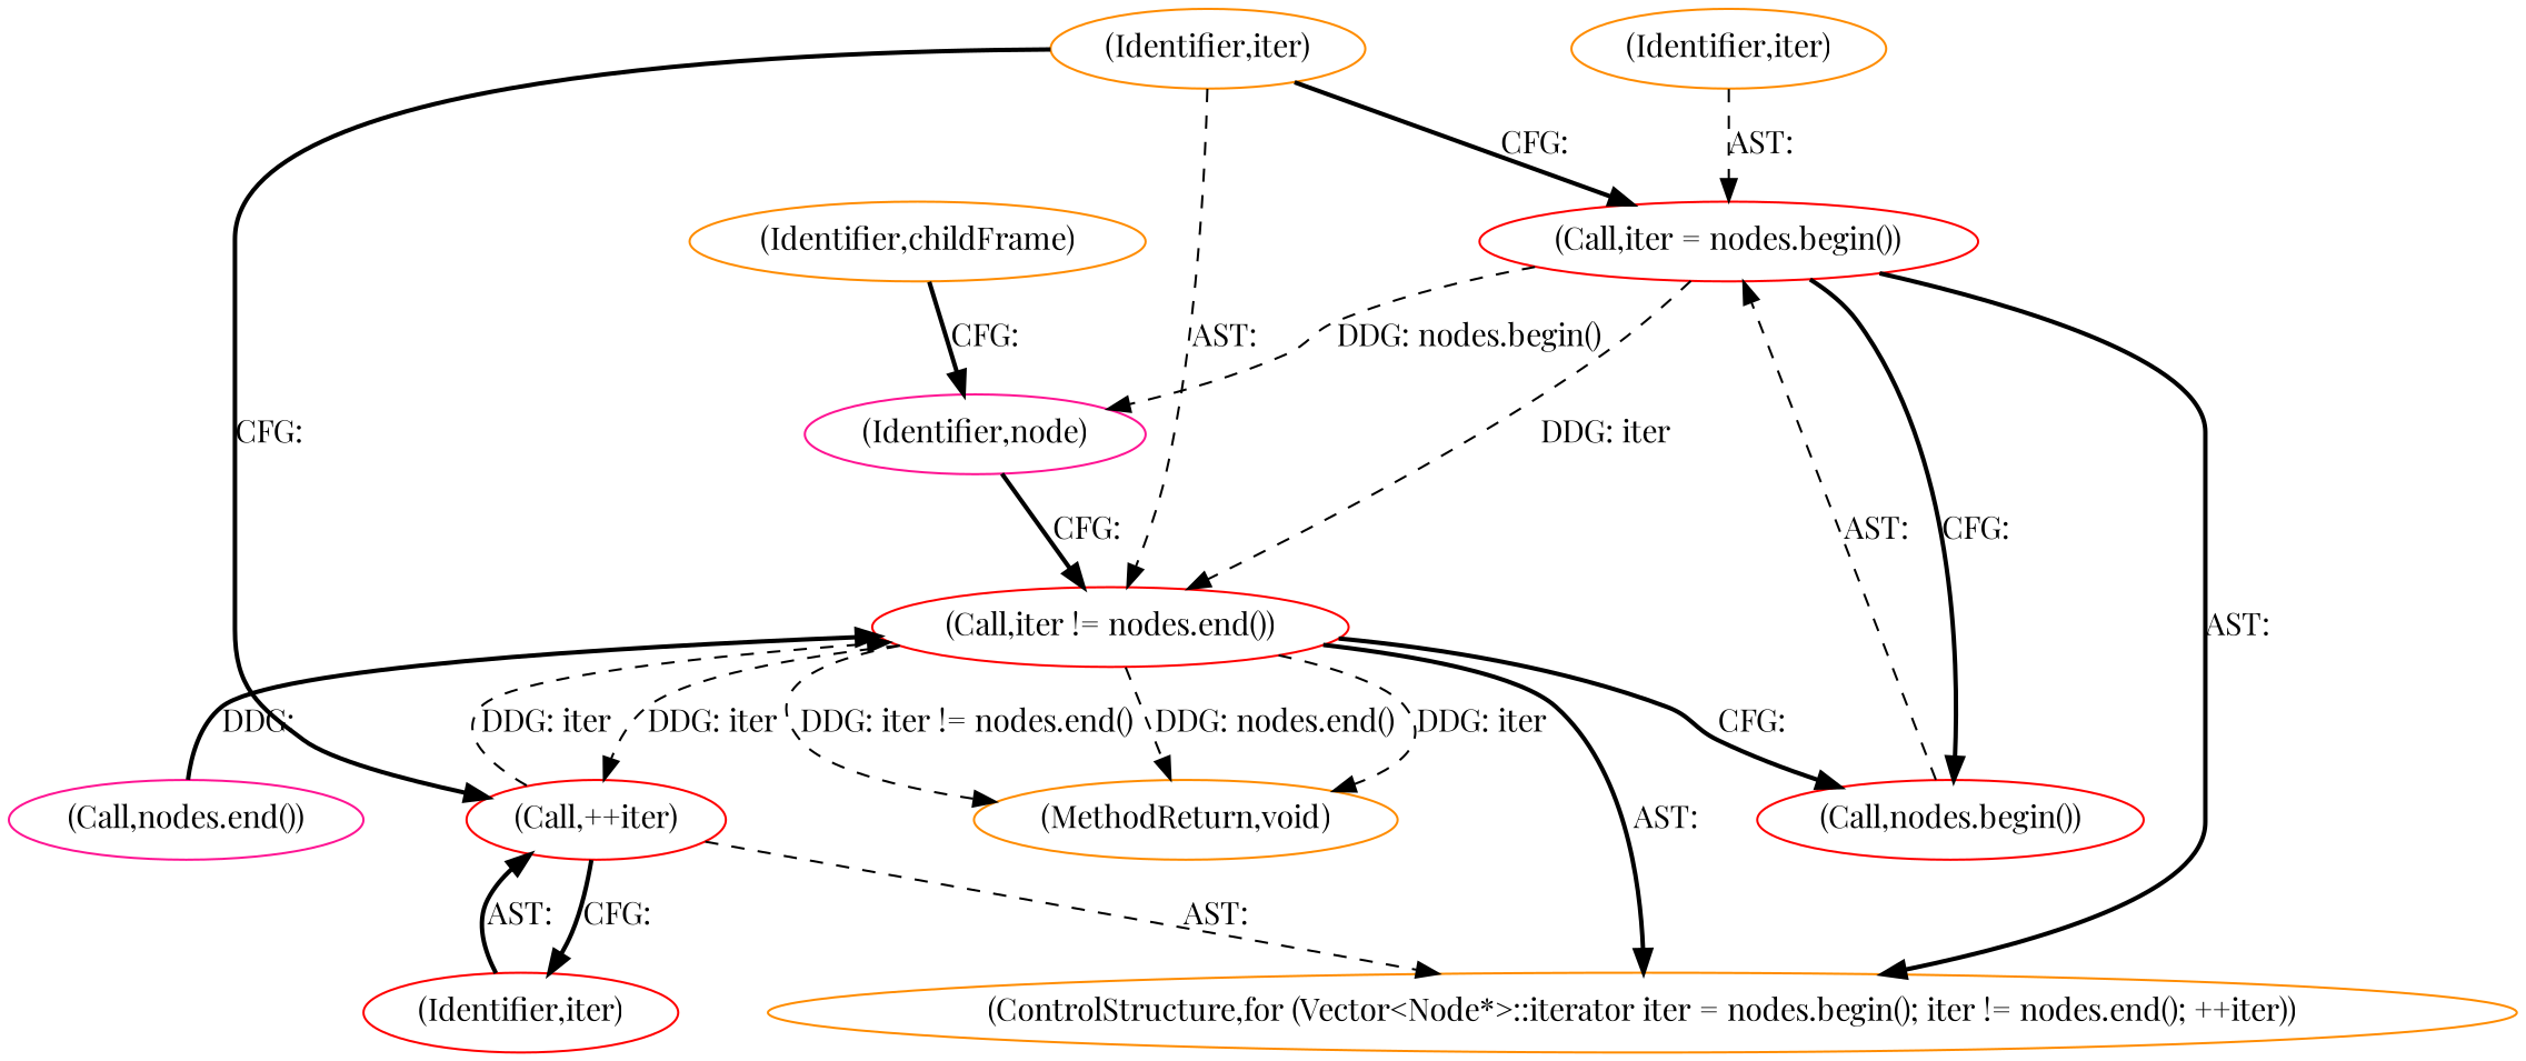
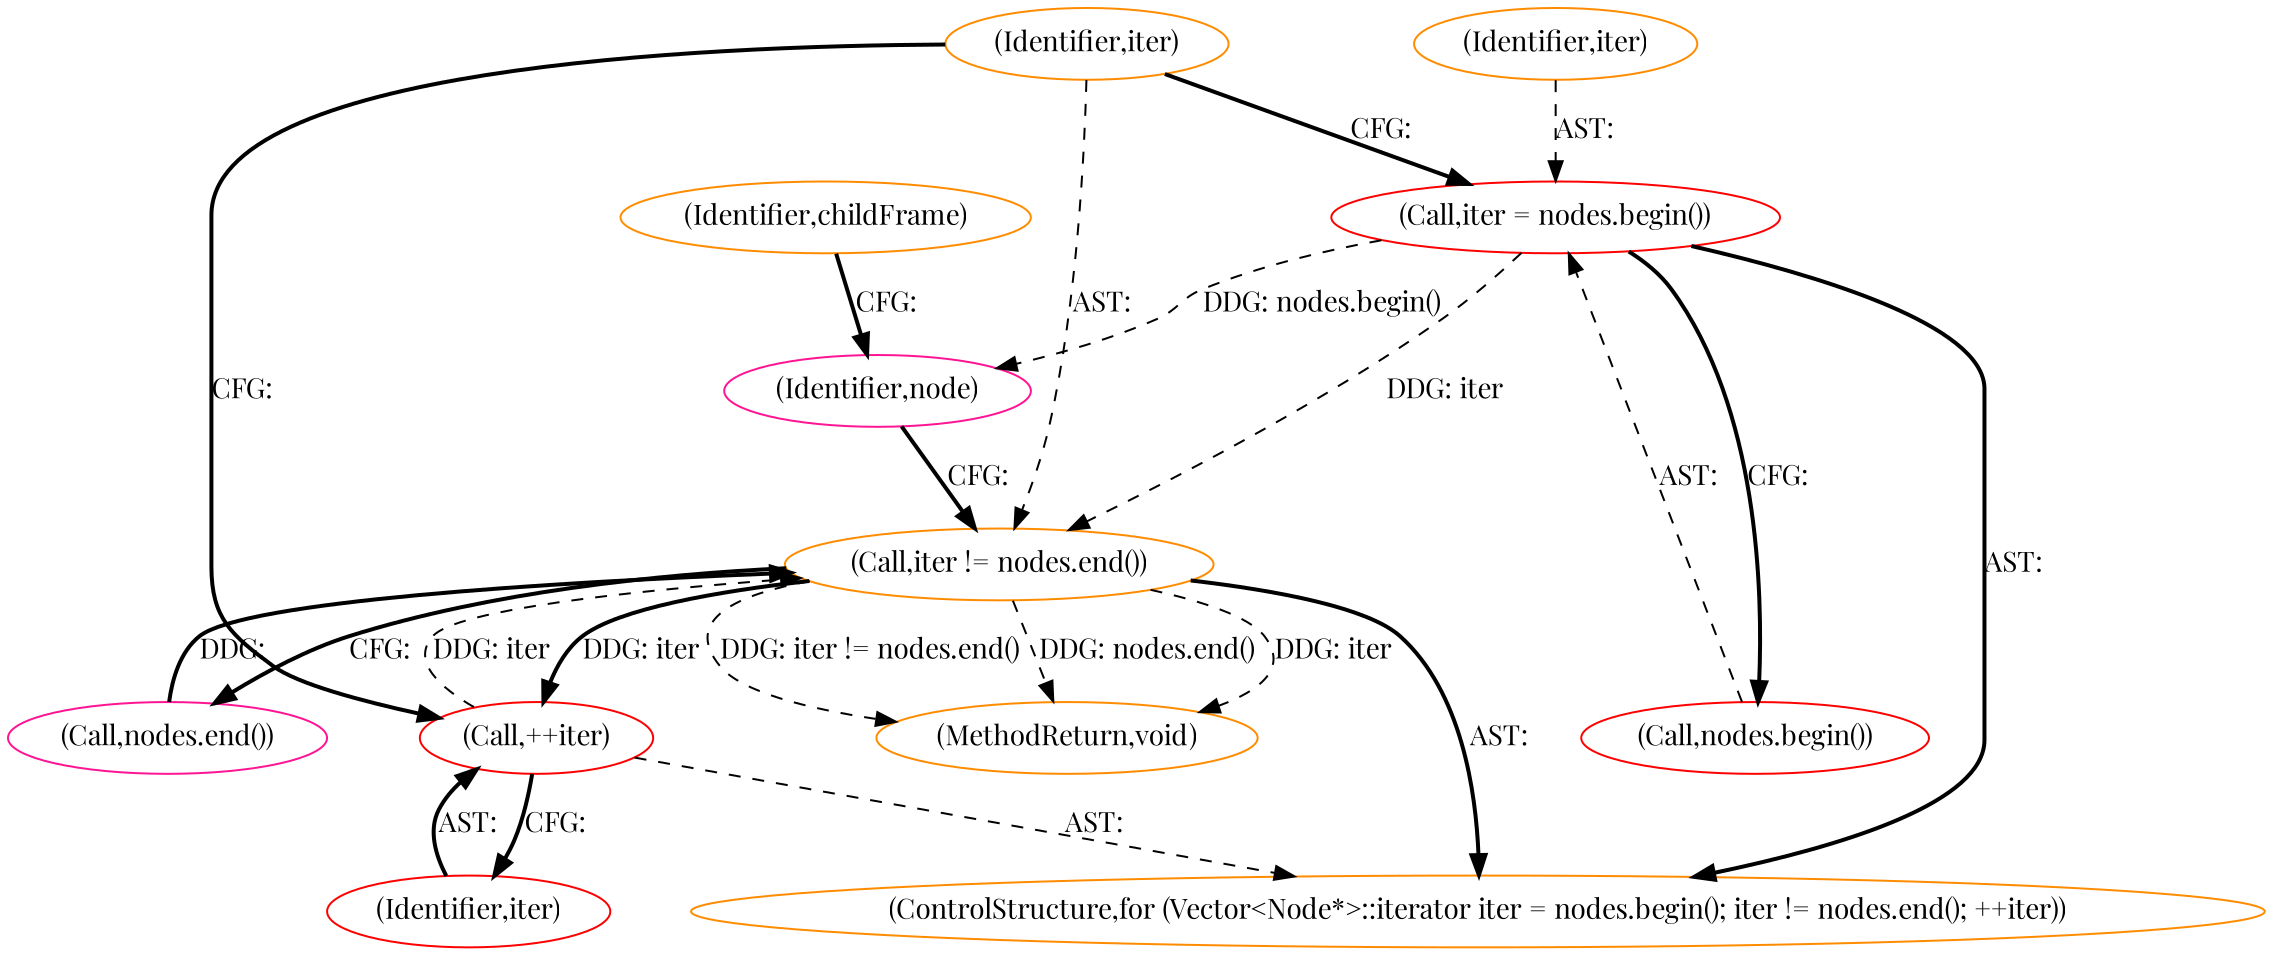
  digraph {
    fontname="Playfair Display"
    node [color=darkorange fontname="Playfair Display"]
    edge [fontname="Playfair Display" style=bold]
    n1 [color=red label="(Call,iter = nodes.begin())"]
-   n2 [color=red label="(Call,iter != nodes.end())"]
+   n2 [label="(Call,iter != nodes.end())"]
    n3 [label="(ControlStructure,for (Vector<Node*>::iterator iter = nodes.begin(); iter != nodes.end(); ++iter))"]
    n4 [color=red label="(Call,nodes.begin())"]
    n5 [color=deeppink label="(Identifier,node)"]
    n6 [label="(MethodReturn,void)"]
    n7 [color=red label="(Call,++iter)"]
    n8 [color=deeppink label="(Call,nodes.end())"]
    n9 [color=red label="(Identifier,iter)"]
    n10 [label="(Identifier,childFrame)"]
    n11 [label="(Identifier,iter)"]
    n12 [label="(Identifier,iter)"]
    n1 -> n2 [label="DDG: iter" style=dashed]
    n1 -> n3 [label="AST: "]
    n1 -> n4 [label="CFG: "]
    n1 -> n5 [label="DDG: nodes.begin()" style=dashed]
    n2 -> n3 [label="AST: "]
    n2 -> n6 [label="DDG: nodes.end()" style=dashed]
    n2 -> n6 [label="DDG: iter" style=dashed]
    n2 -> n6 [label="DDG: iter != nodes.end()" style=dashed]
-   n2 -> n7 [label="DDG: iter" style=dashed]
-   n2 -> n4 [label="CFG: "]
+   n2 -> n7 [label="DDG: iter"]
+   n2 -> n8 [label="CFG: "]
    n4 -> n1 [label="AST: " style=dashed]
    n5 -> n2 [label="CFG: "]
    n7 -> n2 [label="DDG: iter" style=dashed]
    n7 -> n3 [label="AST: " style=dashed]
    n7 -> n9 [label="CFG: "]
    n8 -> n2 [label="DDG: "]
    n9 -> n7 [label="AST: "]
    n10 -> n5 [label="CFG: "]
    n11 -> n1 [label="CFG: "]
    n11 -> n2 [label="AST: " style=dashed]
    n11 -> n7 [label="CFG: "]
    n12 -> n1 [label="AST: " style=dashed]
  }
